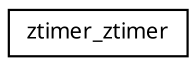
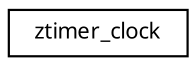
  digraph {
    rankdir=LR
    fontname="Noto Sans"
-   n1 [color=black fillcolor=white fontname="Noto Sans" fontsize=10 height=0.2 label=ztimer_ztimer shape=record style=filled width=0.4]
+   n1 [color=black fillcolor=white fontname="Noto Sans" fontsize=10 height=0.2 label=ztimer_clock shape=record style=filled width=0.4]
  }
